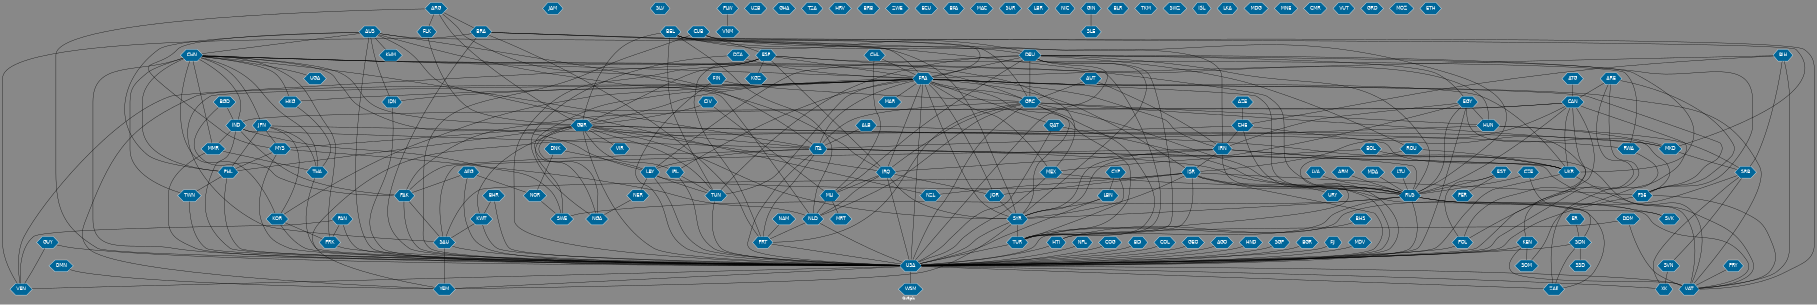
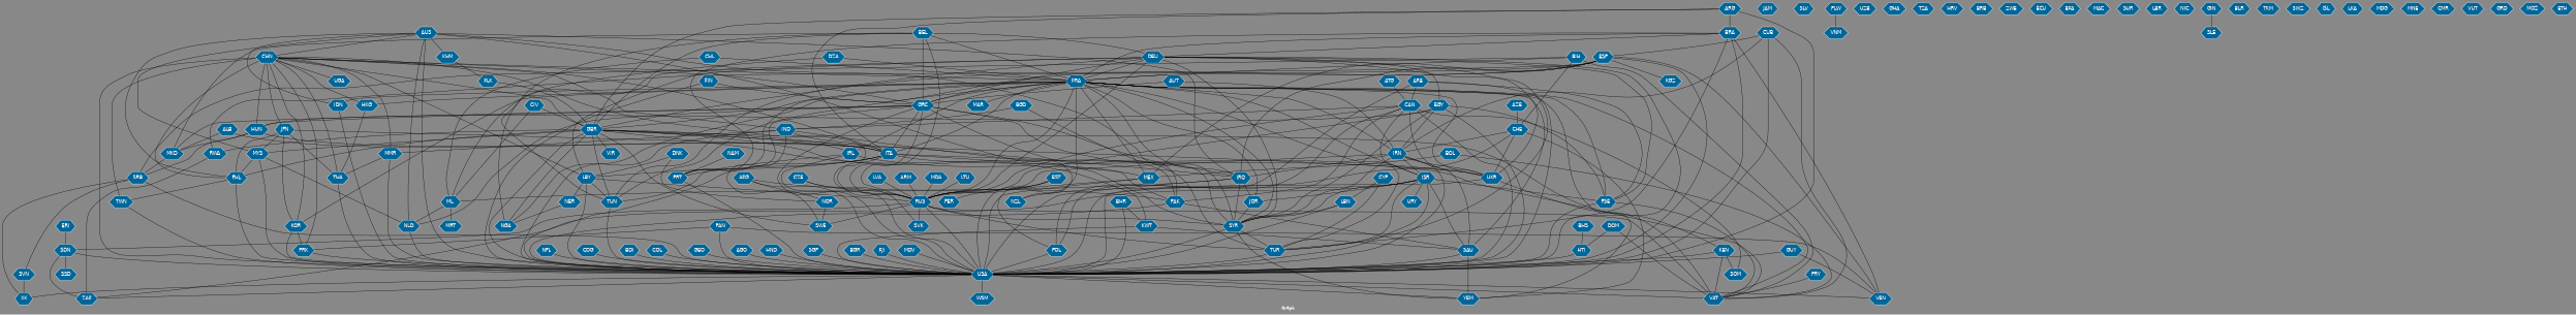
  graph {
    bgcolor="#888888"
    fontcolor=white
    fontsize=12
    label="Graph"
    node [color=white fillcolor="#006699" fontcolor=white fontname=Helvetica shape=hexagon style=filled]
    edge [arrowhead=open color=black fontcolor=white fontname=Courier fontsize=12 weight=1]
    n1 [label=USA]
    n2 [label=VAT]
    n3 [label=YEM]
    n4 [label=ZAF]
    n5 [label=VEN]
    n6 [label=WSM]
    n7 [label=XK]
    n8 [label=GRC]
    n9 [label=IRQ]
    n10 [label=TUR]
    n11 [label=PRT]
    n12 [label=HUN]
    n13 [label=ITA]
    n14 [label=RUS]
    n15 [label=SYR]
    n16 [label=MKD]
    n17 [label=NLD]
    n18 [label=MLI]
    n19 [label=JOR]
    n20 [label=SRB]
    n21 [label=UKR]
    n22 [label=LBY]
    n23 [label=PAK]
    n24 [label=SWE]
    n25 [label=SDN]
    n26 [label=SVK]
    n27 [label=BOL]
    n28 [label=MEX]
    n29 [label=CHL]
    n30 [label=FRA]
    n31 [label=PSE]
    n32 [label=IRN]
    n33 [label=ISR]
    n34 [label=GBR]
    n35 [label=KOR]
    n36 [label=SAU]
    n37 [label=TUN]
    n38 [label=IRL]
-   n39 [label=QAT]
    n40 [label=IDN]
    n41 [label=HKG]
    n42 [label=NGA]
    n43 [label=MAR]
    n44 [label=MRT]
    n45 [label=NZL]
    n46 [label=URY]
    n47 [label=PHL]
    n48 [label=MYS]
    n49 [label=KWT]
    n50 [label=KEN]
    n51 [label=RWA]
    n52 [label=VIR]
    n53 [label=PRK]
    n54 [label=THA]
    n55 [label=ARG]
    n56 [label=BRA]
    n57 [label=FLK]
    n58 [label=DEU]
    n59 [label=POL]
-   n60 [label=ROU]
    n61 [label=EGY]
    n62 [label=NER]
    n63 [label=CHE]
    n64 [label=SVN]
    n65 [label=CHN]
    n66 [label=JPN]
    n67 [label=MMR]
    n68 [label=IND]
    n69 [label=TWN]
    n70 [label=UGA]
    n71 [label=NOR]
    n72 [label=NPL]
    n73 [label=DOM]
    n74 [label=HTI]
    n75 [label=BIH]
    n76 [label=SOM]
    n77 [label=SSD]
    n78 [label=AUS]
    n79 [label=KHM]
    n80 [label=ESP]
    n81 [label=KGZ]
    n82 [label=BEL]
    n83 [label=BHR]
    n84 [label=COG]
    n85 [label=JAM]
    n86 [label=ARE]
    n87 [label=CAN]
    n88 [label=SLV]
    n89 [label=BDI]
    n90 [label=COL]
    n91 [label=CYP]
    n92 [label=LBN]
    n93 [label=EST]
    n94 [label=PER]
    n95 [label=GEO]
    n96 [label=AFG]
    n97 [label=AGO]
    n98 [label=LVA]
    n99 [label=GUY]
    n100 [label=PLW]
    n101 [label=VNM]
    n102 [label=CUB]
    n103 [label=ALB]
    n104 [label=UZB]
    n105 [label=GHA]
    n106 [label=CZE]
    n107 [label=ARM]
-   n108 [label=OMN]
    n109 [label=TZA]
    n110 [label=HND]
    n111 [label=HRV]
    n112 [label=BRB]
    n113 [label=MDA]
    n114 [label=PAN]
    n115 [label=DNK]
    n116 [label=ZWE]
    n117 [label=SGP]
    n118 [label=AUT]
    n119 [label=FIN]
    n120 [label=PRY]
    n121 [label=BHS]
    n122 [label=ECU]
    n123 [label=NAM]
    n124 [label=BFA]
    n125 [label=BGR]
    n126 [label=FJI]
    n127 [label=MAC]
    n128 [label=SUR]
    n129 [label=BGD]
    n130 [label=AZE]
    n131 [label=LBR]
    n132 [label=NIC]
    n133 [label=SLE]
    n134 [label=CIV]
    n135 [label=GIN]
    n136 [label=BLR]
    n137 [label=TKM]
    n138 [label=SWZ]
    n139 [label=ISL]
    n140 [label=DZA]
    n141 [label=LKA]
    n142 [label=MDG]
    n143 [label=MNE]
    n144 [label=ERI]
    n145 [label=CMR]
    n146 [label=VUT]
    n147 [label=GRD]
    n148 [label=MOZ]
    n149 [label=ETH]
    n150 [label=ATG]
    n151 [label=LTU]
    n152 [label=MDV]
    n1 -- n2 [weight=10]
    n1 -- n3 [weight=7]
    n1 -- n4 [weight=4]
    n1 -- n5 [weight=3]
    n1 -- n6 [weight=6]
    n1 -- n7
    n8 -- n1 [weight=10]
    n8 -- n9 [weight=2]
    n8 -- n10
    n8 -- n11
    n8 -- n12
    n8 -- n13 [weight=2]
    n8 -- n14 [weight=4]
    n8 -- n15 [weight=3]
    n8 -- n16
    n8 -- n17
    n9 -- n1 [weight=15]
    n9 -- n15 [weight=4]
-   n9 -- n17
    n9 -- n18
    n9 -- n19 [weight=2]
    n10 -- n1
    n11 -- n1 [weight=3]
    n12 -- n13
    n12 -- n16
    n12 -- n20 [weight=5]
    n13 -- n1 [weight=5]
    n13 -- n2 [weight=7]
    n13 -- n11
    n13 -- n14 [weight=3]
    n13 -- n21
    n13 -- n22
    n13 -- n23
    n14 -- n1 [weight=14]
    n14 -- n2 [weight=4]
    n14 -- n10
    n14 -- n15 [weight=4]
    n14 -- n24
    n14 -- n25
    n14 -- n26
    n15 -- n1 [weight=6]
    n15 -- n3
    n15 -- n10 [weight=7]
    n16 -- n20
    n17 -- n1 [weight=2]
-   n17 -- n11
    n18 -- n17
    n18 -- n44 [weight=2]
    n19 -- n15 [weight=3]
    n20 -- n1
    n20 -- n7
    n20 -- n64
    n21 -- n1 [weight=6]
    n21 -- n2
    n22 -- n1 [weight=10]
    n22 -- n14 [weight=2]
    n22 -- n37 [weight=6]
    n22 -- n62
    n23 -- n1 [weight=2]
    n23 -- n36 [weight=2]
    n25 -- n1 [weight=2]
    n25 -- n4 [weight=5]
    n25 -- n77 [weight=10]
    n27 -- n2
    n27 -- n28
    n28 -- n1 [weight=18]
    n28 -- n14 [weight=4]
    n29 -- n18
    n29 -- n30
    n30 -- n1 [weight=19]
    n30 -- n2
    n30 -- n3 [weight=3]
    n30 -- n8 [weight=6]
    n30 -- n9
    n30 -- n10
    n30 -- n13 [weight=3]
    n30 -- n14 [weight=3]
    n30 -- n15
    n30 -- n19
    n30 -- n21 [weight=2]
    n30 -- n28
    n30 -- n31 [weight=2]
    n30 -- n32 [weight=3]
    n30 -- n33 [weight=6]
    n30 -- n34 [weight=4]
    n30 -- n35
    n30 -- n36
    n30 -- n37
    n30 -- n38
-   n30 -- n39 [weight=2]
    n30 -- n40 [weight=6]
    n30 -- n41
    n30 -- n42
    n30 -- n43 [weight=2]
    n31 -- n1 [weight=2]
    n31 -- n2
    n32 -- n1 [weight=17]
    n32 -- n9 [weight=2]
    n32 -- n14 [weight=2]
    n32 -- n15
    n32 -- n21 [weight=3]
    n32 -- n33 [weight=3]
    n32 -- n36 [weight=4]
    n33 -- n1 [weight=4]
    n33 -- n4
    n33 -- n10
    n33 -- n15 [weight=5]
    n33 -- n19 [weight=2]
    n33 -- n31 [weight=37]
    n33 -- n36
    n33 -- n45
    n33 -- n46
    n34 -- n1 [weight=10]
    n34 -- n9
    n34 -- n13
    n34 -- n15 [weight=2]
    n34 -- n24
    n34 -- n37 [weight=7]
    n34 -- n38 [weight=2]
    n34 -- n42
    n34 -- n47 [weight=2]
    n34 -- n48 [weight=2]
    n34 -- n49
    n34 -- n50
    n34 -- n51 [weight=4]
    n34 -- n52
    n35 -- n1 [weight=3]
    n35 -- n53 [weight=6]
    n36 -- n1 [weight=4]
    n36 -- n3 [weight=14]
    n37 -- n1
    n38 -- n1 [weight=3]
+   n38 -- n28
    n38 -- n37 [weight=2]
-   n39 -- n1
-   n39 -- n14
    n40 -- n1
    n41 -- n54 [weight=2]
    n47 -- n1 [weight=4]
    n47 -- n69 [weight=2]
    n48 -- n1
    n48 -- n17
    n48 -- n47 [weight=2]
    n49 -- n1
    n49 -- n36
    n50 -- n1 [weight=10]
    n50 -- n2 [weight=2]
    n50 -- n76
    n51 -- n4 [weight=2]
    n53 -- n1 [weight=2]
    n54 -- n1 [weight=4]
    n55 -- n1 [weight=2]
    n55 -- n13
    n55 -- n34
    n55 -- n56
-   n55 -- n57
+   n79 -- n57
    n56 -- n1 [weight=9]
    n56 -- n5 [weight=3]
    n56 -- n10
    n56 -- n11 [weight=5]
    n56 -- n30
    n56 -- n58 [weight=2]
    n57 -- n34
    n58 -- n1 [weight=6]
    n58 -- n8 [weight=19]
    n58 -- n10
    n58 -- n14 [weight=4]
    n58 -- n15
    n58 -- n18
    n58 -- n21 [weight=3]
    n58 -- n22
    n58 -- n30 [weight=6]
    n58 -- n31
    n58 -- n37 [weight=3]
-   n58 -- n60
    n58 -- n61 [weight=5]
    n59 -- n1 [weight=5]
-   n60 -- n10
-   n60 -- n21
    n61 -- n1
    n61 -- n12
    n61 -- n14
    n61 -- n15
    n61 -- n31 [weight=5]
    n61 -- n32
    n62 -- n42 [weight=3]
    n63 -- n1
    n63 -- n3 [weight=7]
    n63 -- n21
    n63 -- n32
    n64 -- n7 [weight=3]
    n65 -- n1 [weight=27]
    n65 -- n8 [weight=4]
    n65 -- n12
    n65 -- n13 [weight=8]
    n65 -- n14 [weight=2]
    n65 -- n22 [weight=2]
    n65 -- n30
    n65 -- n34
    n65 -- n35
    n65 -- n41 [weight=7]
    n65 -- n47 [weight=7]
    n65 -- n53 [weight=2]
    n65 -- n54
    n65 -- n66 [weight=7]
    n65 -- n67 [weight=4]
    n65 -- n68
    n65 -- n69 [weight=4]
    n65 -- n70
    n66 -- n21
    n66 -- n35 [weight=2]
    n66 -- n47 [weight=4]
    n66 -- n48 [weight=2]
    n66 -- n54 [weight=2]
    n67 -- n1 [weight=3]
    n67 -- n54
    n68 -- n1 [weight=4]
    n68 -- n13
    n68 -- n23 [weight=2]
    n68 -- n24
    n68 -- n67 [weight=3]
    n69 -- n1
    n71 -- n24
    n72 -- n1 [weight=2]
    n73 -- n2 [weight=4]
    n73 -- n74 [weight=4]
    n74 -- n1 [weight=2]
    n75 -- n2 [weight=7]
    n75 -- n20 [weight=2]
    n75 -- n30
    n75 -- n63 [weight=2]
    n78 -- n1 [weight=5]
    n78 -- n9 [weight=4]
    n78 -- n15 [weight=3]
    n78 -- n17
    n78 -- n40 [weight=4]
    n78 -- n45 [weight=2]
    n78 -- n47 [weight=2]
    n78 -- n48 [weight=3]
    n78 -- n65
    n78 -- n79 [weight=4]
    n80 -- n1 [weight=2]
    n80 -- n5 [weight=4]
    n80 -- n9
    n80 -- n11
    n80 -- n28
    n80 -- n30
    n80 -- n34 [weight=4]
    n80 -- n51 [weight=4]
    n80 -- n81
    n82 -- n8 [weight=7]
    n82 -- n14
    n82 -- n16
-   n82 -- n17 [weight=2]
    n82 -- n30 [weight=3]
    n82 -- n34 [weight=4]
    n82 -- n37
    n82 -- n58 [weight=3]
    n83 -- n1
    n83 -- n49
    n84 -- n1 [weight=3]
    n86 -- n1 [weight=2]
    n86 -- n31
    n86 -- n59 [weight=2]
    n86 -- n87
    n87 -- n1 [weight=5]
    n87 -- n14 [weight=3]
    n87 -- n21
    n87 -- n23
    n87 -- n33
    n87 -- n59
    n87 -- n68
    n87 -- n76 [weight=2]
    n89 -- n1
    n90 -- n1 [weight=2]
    n91 -- n10
    n91 -- n92
    n92 -- n1 [weight=2]
    n92 -- n15 [weight=2]
    n93 -- n14
    n93 -- n59
    n93 -- n94 [weight=2]
    n95 -- n1 [weight=2]
    n96 -- n1 [weight=3]
    n96 -- n23 [weight=3]
    n96 -- n71 [weight=2]
    n97 -- n1 [weight=2]
    n98 -- n14 [weight=2]
    n99 -- n1
    n99 -- n5 [weight=3]
    n100 -- n101 [weight=2]
    n102 -- n1 [weight=16]
    n102 -- n2
    n102 -- n32 [weight=2]
    n102 -- n80
    n103 -- n13
    n103 -- n16
    n106 -- n14
    n106 -- n26
    n107 -- n14
-   n108 -- n3
    n110 -- n1
    n113 -- n14 [weight=4]
    n114 -- n1 [weight=10]
    n114 -- n5
    n114 -- n53
    n115 -- n22
    n115 -- n71
    n117 -- n1
    n118 -- n8
    n118 -- n32 [weight=3]
    n119 -- n1
    n119 -- n8
    n120 -- n2
    n121 -- n74 [weight=2]
    n123 -- n11
    n125 -- n1 [weight=2]
    n126 -- n1
    n129 -- n23
    n129 -- n68 [weight=3]
    n130 -- n63
    n134 -- n18
    n134 -- n34 [weight=3]
    n135 -- n133
    n140 -- n30
    n140 -- n42
    n144 -- n25
    n150 -- n87
    n151 -- n14
    n152 -- n1
  }
